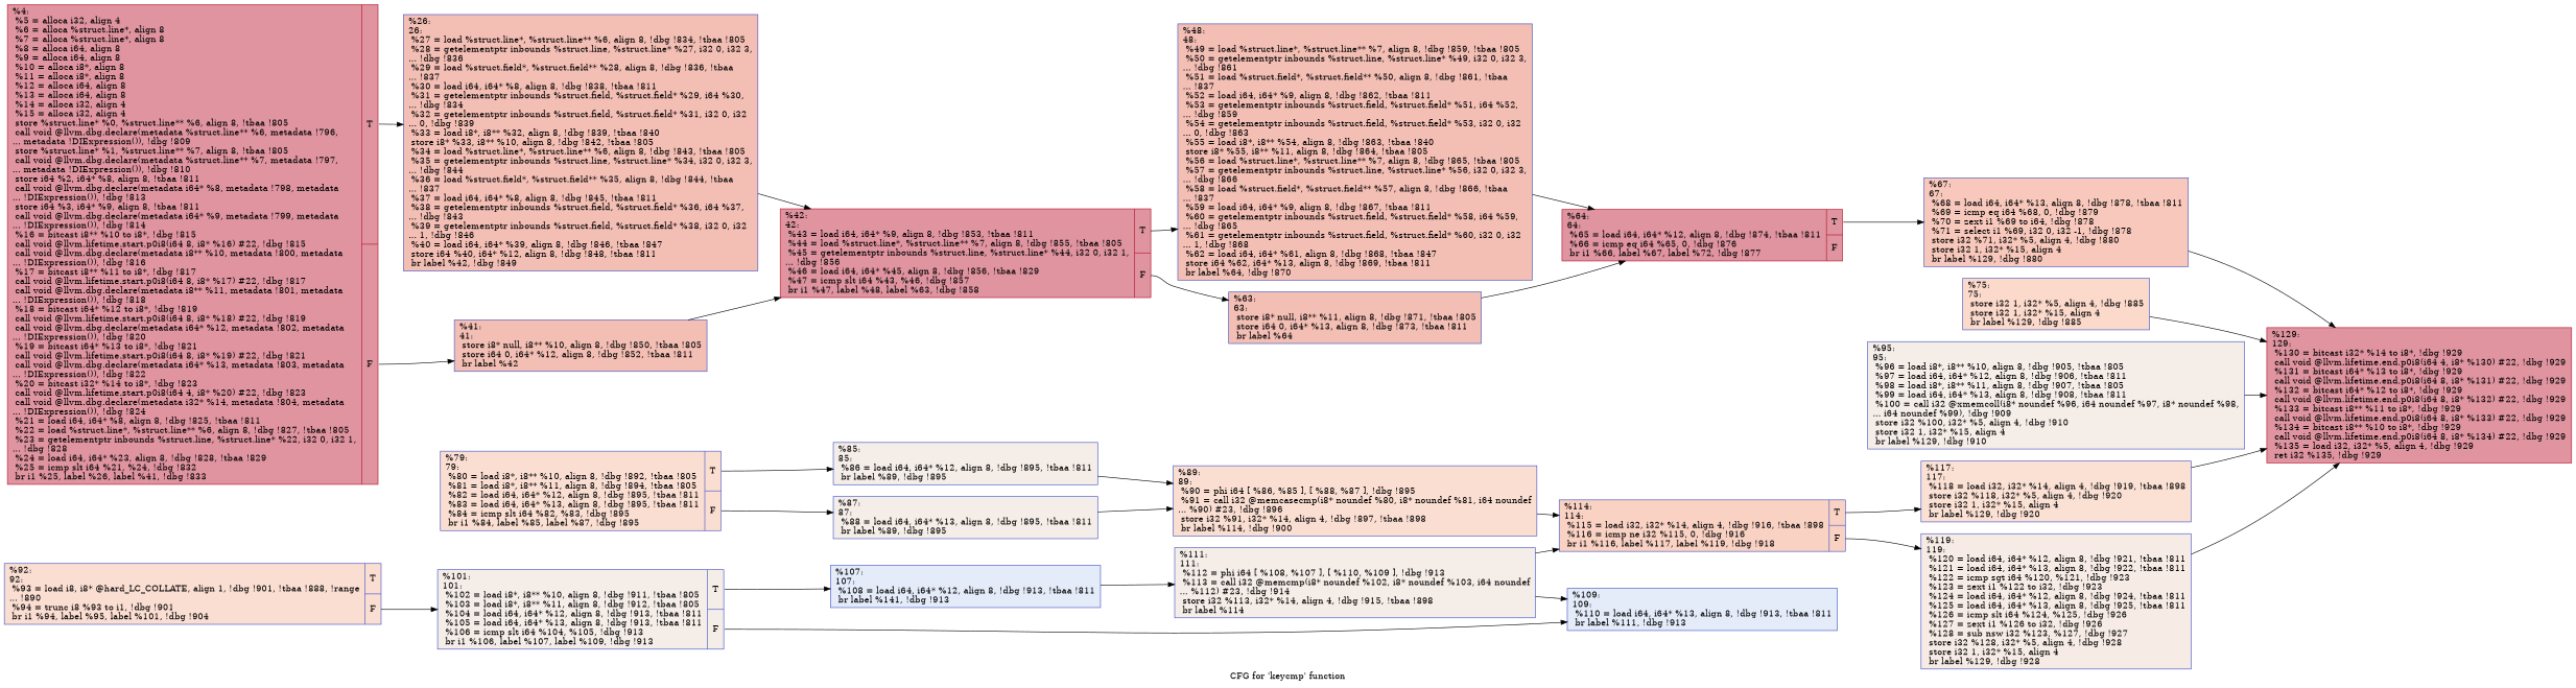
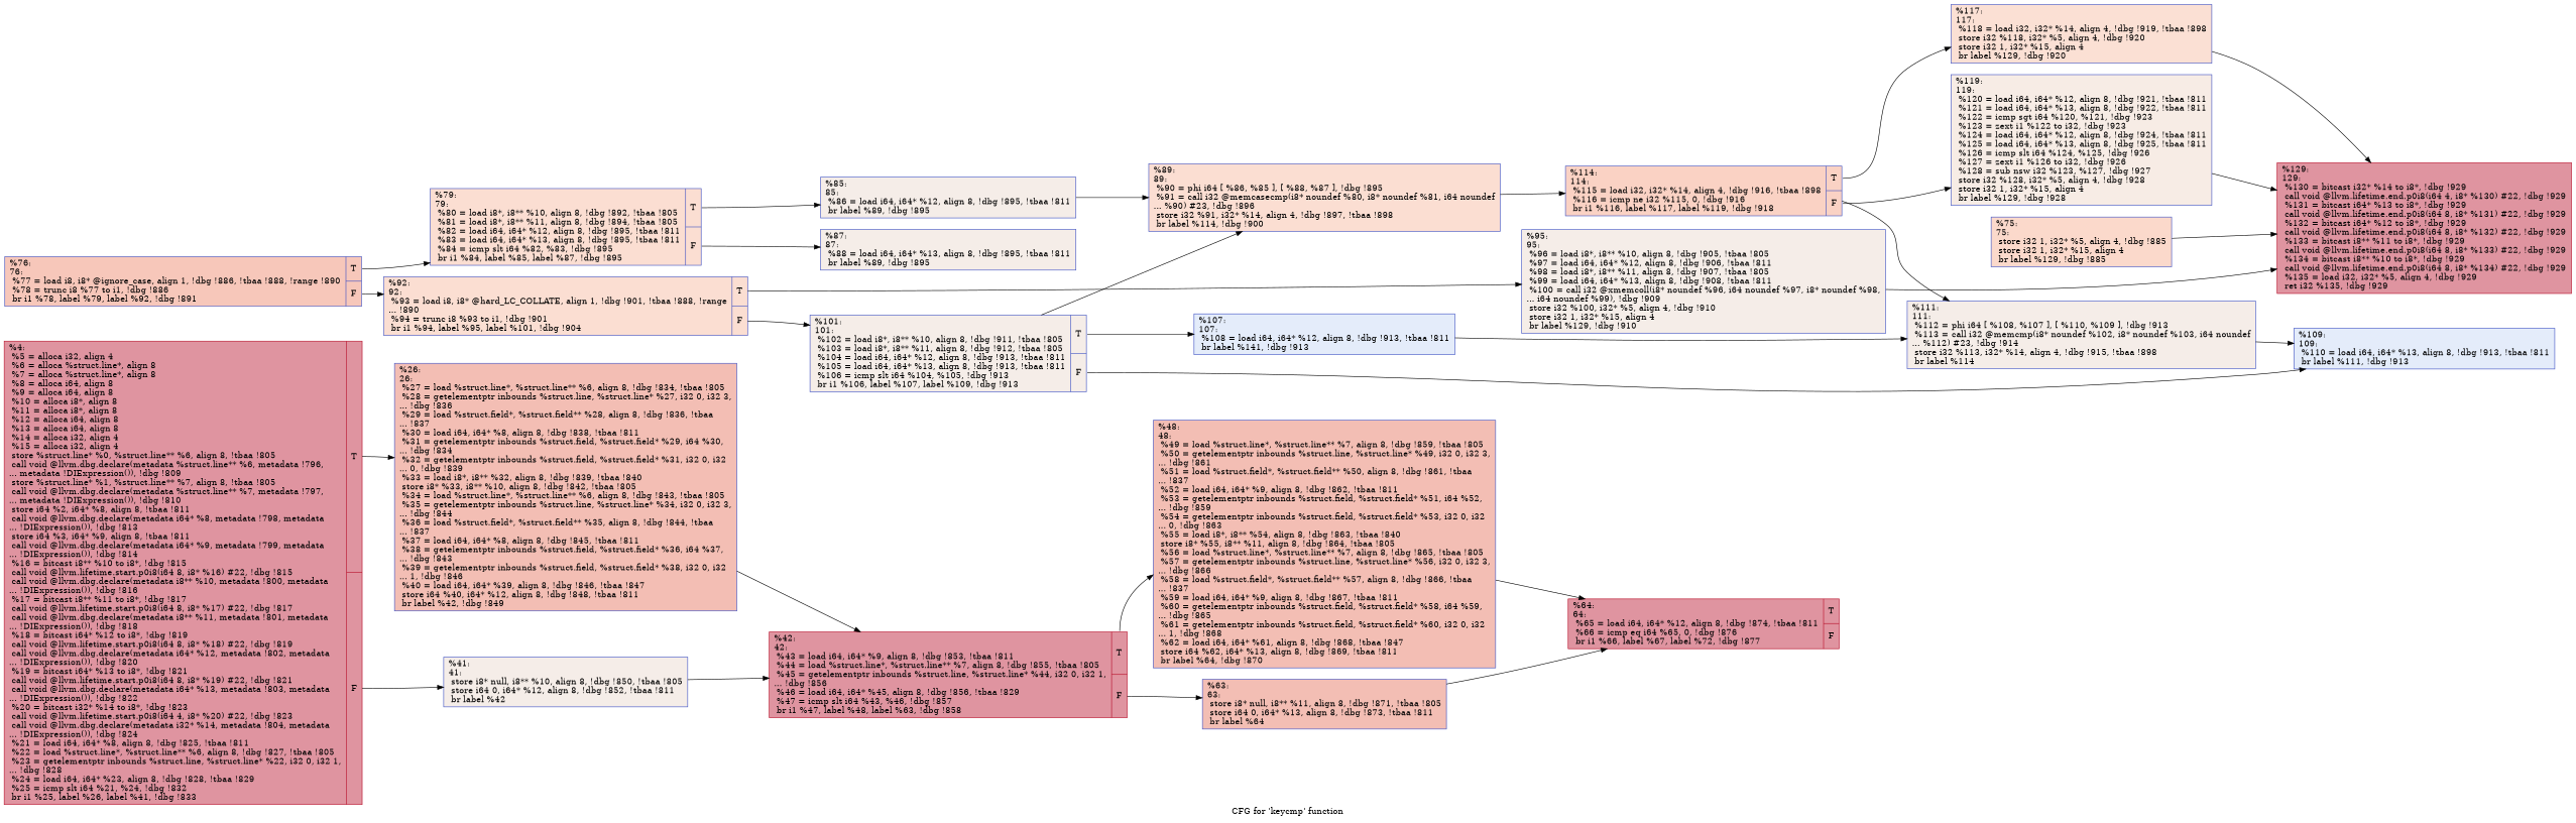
  digraph {
    label="CFG for 'keycmp' function"
    rankdir=LR
    node [color="#3d50c3ff" fillcolor="#e8d6cc70" shape=record style=filled]
    n1 [color="#b70d28ff" fillcolor="#b70d2870" label="{%4:\l  %5 = alloca i32, align 4\l  %6 = alloca %struct.line*, align 8\l  %7 = alloca %struct.line*, align 8\l  %8 = alloca i64, align 8\l  %9 = alloca i64, align 8\l  %10 = alloca i8*, align 8\l  %11 = alloca i8*, align 8\l  %12 = alloca i64, align 8\l  %13 = alloca i64, align 8\l  %14 = alloca i32, align 4\l  %15 = alloca i32, align 4\l  store %struct.line* %0, %struct.line** %6, align 8, !tbaa !805\l  call void @llvm.dbg.declare(metadata %struct.line** %6, metadata !796,\l... metadata !DIExpression()), !dbg !809\l  store %struct.line* %1, %struct.line** %7, align 8, !tbaa !805\l  call void @llvm.dbg.declare(metadata %struct.line** %7, metadata !797,\l... metadata !DIExpression()), !dbg !810\l  store i64 %2, i64* %8, align 8, !tbaa !811\l  call void @llvm.dbg.declare(metadata i64* %8, metadata !798, metadata\l... !DIExpression()), !dbg !813\l  store i64 %3, i64* %9, align 8, !tbaa !811\l  call void @llvm.dbg.declare(metadata i64* %9, metadata !799, metadata\l... !DIExpression()), !dbg !814\l  %16 = bitcast i8** %10 to i8*, !dbg !815\l  call void @llvm.lifetime.start.p0i8(i64 8, i8* %16) #22, !dbg !815\l  call void @llvm.dbg.declare(metadata i8** %10, metadata !800, metadata\l... !DIExpression()), !dbg !816\l  %17 = bitcast i8** %11 to i8*, !dbg !817\l  call void @llvm.lifetime.start.p0i8(i64 8, i8* %17) #22, !dbg !817\l  call void @llvm.dbg.declare(metadata i8** %11, metadata !801, metadata\l... !DIExpression()), !dbg !818\l  %18 = bitcast i64* %12 to i8*, !dbg !819\l  call void @llvm.lifetime.start.p0i8(i64 8, i8* %18) #22, !dbg !819\l  call void @llvm.dbg.declare(metadata i64* %12, metadata !802, metadata\l... !DIExpression()), !dbg !820\l  %19 = bitcast i64* %13 to i8*, !dbg !821\l  call void @llvm.lifetime.start.p0i8(i64 8, i8* %19) #22, !dbg !821\l  call void @llvm.dbg.declare(metadata i64* %13, metadata !803, metadata\l... !DIExpression()), !dbg !822\l  %20 = bitcast i32* %14 to i8*, !dbg !823\l  call void @llvm.lifetime.start.p0i8(i64 4, i8* %20) #22, !dbg !823\l  call void @llvm.dbg.declare(metadata i32* %14, metadata !804, metadata\l... !DIExpression()), !dbg !824\l  %21 = load i64, i64* %8, align 8, !dbg !825, !tbaa !811\l  %22 = load %struct.line*, %struct.line** %6, align 8, !dbg !827, !tbaa !805\l  %23 = getelementptr inbounds %struct.line, %struct.line* %22, i32 0, i32 1,\l... !dbg !828\l  %24 = load i64, i64* %23, align 8, !dbg !828, !tbaa !829\l  %25 = icmp slt i64 %21, %24, !dbg !832\l  br i1 %25, label %26, label %41, !dbg !833\l|{<s0>T|<s1>F}}"]
    n2 [fillcolor="#e36c5570" label="{%26:\l26:                                               \l  %27 = load %struct.line*, %struct.line** %6, align 8, !dbg !834, !tbaa !805\l  %28 = getelementptr inbounds %struct.line, %struct.line* %27, i32 0, i32 3,\l... !dbg !836\l  %29 = load %struct.field*, %struct.field** %28, align 8, !dbg !836, !tbaa\l... !837\l  %30 = load i64, i64* %8, align 8, !dbg !838, !tbaa !811\l  %31 = getelementptr inbounds %struct.field, %struct.field* %29, i64 %30,\l... !dbg !834\l  %32 = getelementptr inbounds %struct.field, %struct.field* %31, i32 0, i32\l... 0, !dbg !839\l  %33 = load i8*, i8** %32, align 8, !dbg !839, !tbaa !840\l  store i8* %33, i8** %10, align 8, !dbg !842, !tbaa !805\l  %34 = load %struct.line*, %struct.line** %6, align 8, !dbg !843, !tbaa !805\l  %35 = getelementptr inbounds %struct.line, %struct.line* %34, i32 0, i32 3,\l... !dbg !844\l  %36 = load %struct.field*, %struct.field** %35, align 8, !dbg !844, !tbaa\l... !837\l  %37 = load i64, i64* %8, align 8, !dbg !845, !tbaa !811\l  %38 = getelementptr inbounds %struct.field, %struct.field* %36, i64 %37,\l... !dbg !843\l  %39 = getelementptr inbounds %struct.field, %struct.field* %38, i32 0, i32\l... 1, !dbg !846\l  %40 = load i64, i64* %39, align 8, !dbg !846, !tbaa !847\l  store i64 %40, i64* %12, align 8, !dbg !848, !tbaa !811\l  br label %42, !dbg !849\l}"]
-   n3 [fillcolor="#e36c5570" label="{%41:\l41:                                               \l  store i8* null, i8** %10, align 8, !dbg !850, !tbaa !805\l  store i64 0, i64* %12, align 8, !dbg !852, !tbaa !811\l  br label %42\l}"]
+   n3 [label="{%41:\l41:                                               \l  store i8* null, i8** %10, align 8, !dbg !850, !tbaa !805\l  store i64 0, i64* %12, align 8, !dbg !852, !tbaa !811\l  br label %42\l}"]
    n4 [color="#b70d28ff" fillcolor="#b70d2870" label="{%42:\l42:                                               \l  %43 = load i64, i64* %9, align 8, !dbg !853, !tbaa !811\l  %44 = load %struct.line*, %struct.line** %7, align 8, !dbg !855, !tbaa !805\l  %45 = getelementptr inbounds %struct.line, %struct.line* %44, i32 0, i32 1,\l... !dbg !856\l  %46 = load i64, i64* %45, align 8, !dbg !856, !tbaa !829\l  %47 = icmp slt i64 %43, %46, !dbg !857\l  br i1 %47, label %48, label %63, !dbg !858\l|{<s0>T|<s1>F}}"]
    n5 [fillcolor="#e36c5570" label="{%48:\l48:                                               \l  %49 = load %struct.line*, %struct.line** %7, align 8, !dbg !859, !tbaa !805\l  %50 = getelementptr inbounds %struct.line, %struct.line* %49, i32 0, i32 3,\l... !dbg !861\l  %51 = load %struct.field*, %struct.field** %50, align 8, !dbg !861, !tbaa\l... !837\l  %52 = load i64, i64* %9, align 8, !dbg !862, !tbaa !811\l  %53 = getelementptr inbounds %struct.field, %struct.field* %51, i64 %52,\l... !dbg !859\l  %54 = getelementptr inbounds %struct.field, %struct.field* %53, i32 0, i32\l... 0, !dbg !863\l  %55 = load i8*, i8** %54, align 8, !dbg !863, !tbaa !840\l  store i8* %55, i8** %11, align 8, !dbg !864, !tbaa !805\l  %56 = load %struct.line*, %struct.line** %7, align 8, !dbg !865, !tbaa !805\l  %57 = getelementptr inbounds %struct.line, %struct.line* %56, i32 0, i32 3,\l... !dbg !866\l  %58 = load %struct.field*, %struct.field** %57, align 8, !dbg !866, !tbaa\l... !837\l  %59 = load i64, i64* %9, align 8, !dbg !867, !tbaa !811\l  %60 = getelementptr inbounds %struct.field, %struct.field* %58, i64 %59,\l... !dbg !865\l  %61 = getelementptr inbounds %struct.field, %struct.field* %60, i32 0, i32\l... 1, !dbg !868\l  %62 = load i64, i64* %61, align 8, !dbg !868, !tbaa !847\l  store i64 %62, i64* %13, align 8, !dbg !869, !tbaa !811\l  br label %64, !dbg !870\l}"]
    n6 [fillcolor="#e36c5570" label="{%63:\l63:                                               \l  store i8* null, i8** %11, align 8, !dbg !871, !tbaa !805\l  store i64 0, i64* %13, align 8, !dbg !873, !tbaa !811\l  br label %64\l}"]
    n7 [color="#b70d28ff" fillcolor="#b70d2870" label="{%64:\l64:                                               \l  %65 = load i64, i64* %12, align 8, !dbg !874, !tbaa !811\l  %66 = icmp eq i64 %65, 0, !dbg !876\l  br i1 %66, label %67, label %72, !dbg !877\l|{<s0>T|<s1>F}}"]
-   n8 [fillcolor="#ed836670" label="{%67:\l67:                                               \l  %68 = load i64, i64* %13, align 8, !dbg !878, !tbaa !811\l  %69 = icmp eq i64 %68, 0, !dbg !879\l  %70 = zext i1 %69 to i64, !dbg !878\l  %71 = select i1 %69, i32 0, i32 -1, !dbg !878\l  store i32 %71, i32* %5, align 4, !dbg !880\l  store i32 1, i32* %15, align 4\l  br label %129, !dbg !880\l}"]
    n9 [color="#b70d28ff" fillcolor="#b70d2870" label="{%129:\l129:                                              \l  %130 = bitcast i32* %14 to i8*, !dbg !929\l  call void @llvm.lifetime.end.p0i8(i64 4, i8* %130) #22, !dbg !929\l  %131 = bitcast i64* %13 to i8*, !dbg !929\l  call void @llvm.lifetime.end.p0i8(i64 8, i8* %131) #22, !dbg !929\l  %132 = bitcast i64* %12 to i8*, !dbg !929\l  call void @llvm.lifetime.end.p0i8(i64 8, i8* %132) #22, !dbg !929\l  %133 = bitcast i8** %11 to i8*, !dbg !929\l  call void @llvm.lifetime.end.p0i8(i64 8, i8* %133) #22, !dbg !929\l  %134 = bitcast i8** %10 to i8*, !dbg !929\l  call void @llvm.lifetime.end.p0i8(i64 8, i8* %134) #22, !dbg !929\l  %135 = load i32, i32* %5, align 4, !dbg !929\l  ret i32 %135, !dbg !929\l}"]
    n10 [fillcolor="#f7a88970" label="{%75:\l75:                                               \l  store i32 1, i32* %5, align 4, !dbg !885\l  store i32 1, i32* %15, align 4\l  br label %129, !dbg !885\l}"]
+   n11 [fillcolor="#ec7f6370" label="{%76:\l76:                                               \l  %77 = load i8, i8* @ignore_case, align 1, !dbg !886, !tbaa !888, !range !890\l  %78 = trunc i8 %77 to i1, !dbg !886\l  br i1 %78, label %79, label %92, !dbg !891\l|{<s0>T|<s1>F}}"]
    n12 [fillcolor="#f7b59970" label="{%79:\l79:                                               \l  %80 = load i8*, i8** %10, align 8, !dbg !892, !tbaa !805\l  %81 = load i8*, i8** %11, align 8, !dbg !894, !tbaa !805\l  %82 = load i64, i64* %12, align 8, !dbg !895, !tbaa !811\l  %83 = load i64, i64* %13, align 8, !dbg !895, !tbaa !811\l  %84 = icmp slt i64 %82, %83, !dbg !895\l  br i1 %84, label %85, label %87, !dbg !895\l|{<s0>T|<s1>F}}"]
    n13 [fillcolor="#f7b59970" label="{%92:\l92:                                               \l  %93 = load i8, i8* @hard_LC_COLLATE, align 1, !dbg !901, !tbaa !888, !range\l... !890\l  %94 = trunc i8 %93 to i1, !dbg !901\l  br i1 %94, label %95, label %101, !dbg !904\l|{<s0>T|<s1>F}}"]
    n14 [label="{%85:\l85:                                               \l  %86 = load i64, i64* %12, align 8, !dbg !895, !tbaa !811\l  br label %89, !dbg !895\l}"]
    n15 [label="{%87:\l87:                                               \l  %88 = load i64, i64* %13, align 8, !dbg !895, !tbaa !811\l  br label %89, !dbg !895\l}"]
    n16 [label="{%95:\l95:                                               \l  %96 = load i8*, i8** %10, align 8, !dbg !905, !tbaa !805\l  %97 = load i64, i64* %12, align 8, !dbg !906, !tbaa !811\l  %98 = load i8*, i8** %11, align 8, !dbg !907, !tbaa !805\l  %99 = load i64, i64* %13, align 8, !dbg !908, !tbaa !811\l  %100 = call i32 @xmemcoll(i8* noundef %96, i64 noundef %97, i8* noundef %98,\l... i64 noundef %99), !dbg !909\l  store i32 %100, i32* %5, align 4, !dbg !910\l  store i32 1, i32* %15, align 4\l  br label %129, !dbg !910\l}"]
    n17 [label="{%101:\l101:                                              \l  %102 = load i8*, i8** %10, align 8, !dbg !911, !tbaa !805\l  %103 = load i8*, i8** %11, align 8, !dbg !912, !tbaa !805\l  %104 = load i64, i64* %12, align 8, !dbg !913, !tbaa !811\l  %105 = load i64, i64* %13, align 8, !dbg !913, !tbaa !811\l  %106 = icmp slt i64 %104, %105, !dbg !913\l  br i1 %106, label %107, label %109, !dbg !913\l|{<s0>T|<s1>F}}"]
    n18 [fillcolor="#f7b59970" label="{%89:\l89:                                               \l  %90 = phi i64 [ %86, %85 ], [ %88, %87 ], !dbg !895\l  %91 = call i32 @memcasecmp(i8* noundef %80, i8* noundef %81, i64 noundef\l... %90) #23, !dbg !896\l  store i32 %91, i32* %14, align 4, !dbg !897, !tbaa !898\l  br label %114, !dbg !900\l}"]
    n19 [fillcolor="#c1d4f470" label="{%107:\l107:                                              \l  %108 = load i64, i64* %12, align 8, !dbg !913, !tbaa !811\l  br label %141, !dbg !913\l}"]
    n20 [fillcolor="#c1d4f470" label="{%109:\l109:                                              \l  %110 = load i64, i64* %13, align 8, !dbg !913, !tbaa !811\l  br label %111, !dbg !913\l}"]
    n21 [fillcolor="#f4987a70" label="{%114:\l114:                                              \l  %115 = load i32, i32* %14, align 4, !dbg !916, !tbaa !898\l  %116 = icmp ne i32 %115, 0, !dbg !916\l  br i1 %116, label %117, label %119, !dbg !918\l|{<s0>T|<s1>F}}"]
    n22 [fillcolor="#f7b99e70" label="{%117:\l117:                                              \l  %118 = load i32, i32* %14, align 4, !dbg !919, !tbaa !898\l  store i32 %118, i32* %5, align 4, !dbg !920\l  store i32 1, i32* %15, align 4\l  br label %129, !dbg !920\l}"]
    n23 [fillcolor="#ecd3c570" label="{%119:\l119:                                              \l  %120 = load i64, i64* %12, align 8, !dbg !921, !tbaa !811\l  %121 = load i64, i64* %13, align 8, !dbg !922, !tbaa !811\l  %122 = icmp sgt i64 %120, %121, !dbg !923\l  %123 = zext i1 %122 to i32, !dbg !923\l  %124 = load i64, i64* %12, align 8, !dbg !924, !tbaa !811\l  %125 = load i64, i64* %13, align 8, !dbg !925, !tbaa !811\l  %126 = icmp slt i64 %124, %125, !dbg !926\l  %127 = zext i1 %126 to i32, !dbg !926\l  %128 = sub nsw i32 %123, %127, !dbg !927\l  store i32 %128, i32* %5, align 4, !dbg !928\l  store i32 1, i32* %15, align 4\l  br label %129, !dbg !928\l}"]
    n24 [label="{%111:\l111:                                              \l  %112 = phi i64 [ %108, %107 ], [ %110, %109 ], !dbg !913\l  %113 = call i32 @memcmp(i8* noundef %102, i8* noundef %103, i64 noundef\l... %112) #23, !dbg !914\l  store i32 %113, i32* %14, align 4, !dbg !915, !tbaa !898\l  br label %114\l}"]
    n1 -> n2 [tailport=s0]
    n1 -> n3 [tailport=s1]
    n2 -> n4
    n3 -> n4
    n4 -> n5 [tailport=s0]
    n4 -> n6 [tailport=s1]
    n5 -> n7
    n6 -> n7
-   n7 -> n8 [tailport=s0]
-   n8 -> n9
    n10 -> n9
+   n11 -> n12 [tailport=s0]
+   n11 -> n13 [tailport=s1]
    n12 -> n14 [tailport=s0]
    n12 -> n15 [tailport=s1]
+   n13 -> n16 [tailport=s0]
    n13 -> n17 [tailport=s1]
    n14 -> n18
-   n15 -> n18
+   n17 -> n18
    n16 -> n9
    n17 -> n19 [tailport=s0]
    n17 -> n20 [tailport=s1]
    n18 -> n21
    n19 -> n24
    n21 -> n22 [tailport=s0]
    n21 -> n23 [tailport=s1]
    n22 -> n9
    n23 -> n9
    n24 -> n20
-   n24 -> n21
+   n21 -> n24
  }
